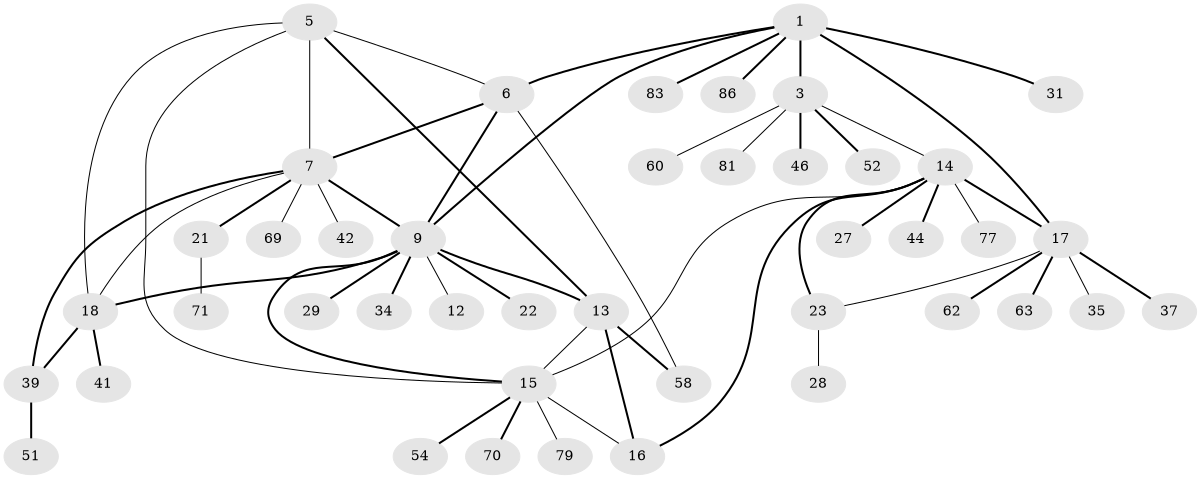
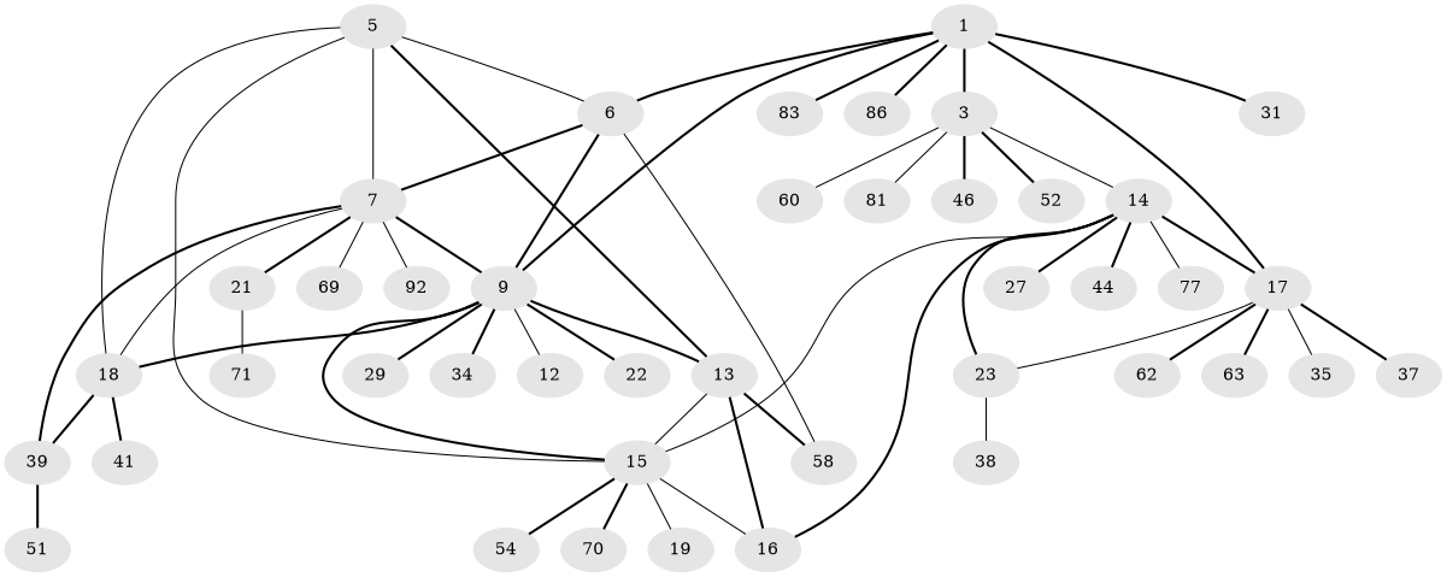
  graph {
    node [color=gray90 style=filled]
    edge [style=bold]
    1 [super="+2"]
    3
    6 [super="+32"]
    9 [super="+10"]
    17
    31
    83
    86
    14
    46
    52
    60
    81
    7 [super="+8+74+84"]
    58
    13 [super="+28"]
    15
    18 [super="+19+30+20+33"]
    12 [super="+64+75+24"]
    22
    29
    34 [super="+45+82"]
    23 [super="+85"]
    35
    37
    62
    63
    16
    27
    44
    77
    5 [super="+36+25+43"]
    21
    39
-   42 [super="+67+61"]
+   42 [super="+67+61" label=92]
    69
    54
    70
-   79
+   79 [label=19]
    41 [super="+80+49"]
    71
    51
-   38 [super="+72" label=28]
+   38 [super="+72"]
    1 -- 3 [weight=3]
    1 -- 6
    1 -- 9
    1 -- 17
    1 -- 31
    1 -- 83
    1 -- 86
    3 -- 14 [style=solid]
    3 -- 46
    3 -- 52
    3 -- 60 [style=solid]
    3 -- 81 [style=solid]
    6 -- 9
    6 -- 7 [weight=2]
    6 -- 58 [style=solid]
    9 -- 13
    9 -- 15
    9 -- 18
    9 -- 12 [style=solid weight=3]
    9 -- 22
    9 -- 29
    9 -- 34
    17 -- 23 [style=solid]
    17 -- 35 [style=solid]
    17 -- 37
    17 -- 62
    17 -- 63
    14 -- 17
    14 -- 15 [style=solid]
    14 -- 23
    14 -- 16
    14 -- 27
    14 -- 44
    14 -- 77 [style=solid]
    7 -- 9
    7 -- 18 [style=solid]
    7 -- 21
    7 -- 39
    7 -- 42 [style=solid]
    7 -- 69 [style=solid]
    13 -- 58
    13 -- 15 [style=solid]
    13 -- 16
    15 -- 16 [style=solid]
    15 -- 54
    15 -- 70
    15 -- 79 [style=solid]
    18 -- 39
    18 -- 41
    23 -- 38 [style=solid]
    5 -- 6 [style=solid]
    5 -- 7 [style=solid weight=2]
    5 -- 13
    5 -- 15 [style=solid]
    5 -- 18 [style=solid]
    21 -- 71 [style=solid]
    39 -- 51
  }
